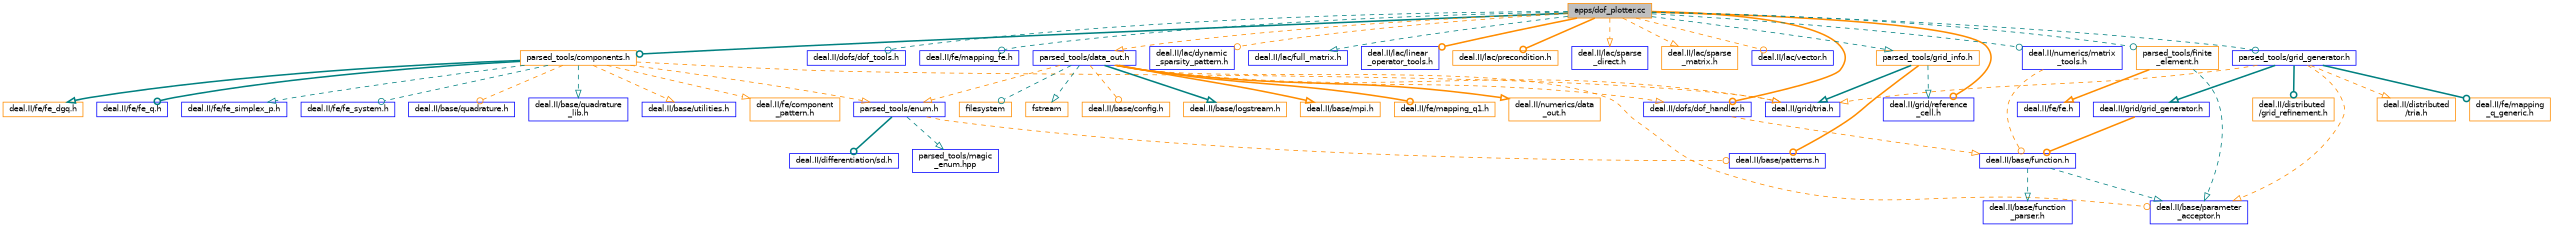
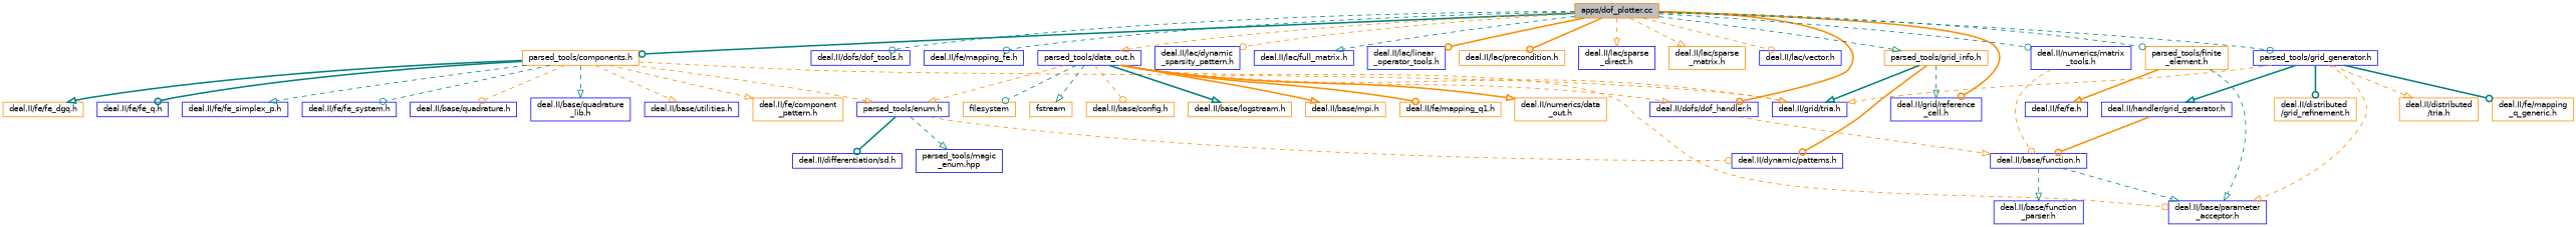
  digraph {
    node [color=blue fontname=Helvetica fontsize=10 shape=record]
    edge [arrowhead=onormal color=darkorange fontname=Helvetica fontsize=10 labelfontname=Helvetica labelfontsize=10 style=dashed]
    n1 [color=darkorange fillcolor=grey75 fontcolor=black height=0.2 label="apps/dof_plotter.cc" style=filled width=0.4]
    n2 [height=0.2 label="deal.II/dofs/dof_handler.h" width=0.4]
    n3 [height=0.2 label="deal.II/dofs/dof_tools.h" width=0.4]
    n4 [height=0.2 label="deal.II/fe/mapping_fe.h" width=0.4]
    n5 [height=0.2 label="deal.II/grid/reference\l_cell.h" width=0.4]
    n6 [height=0.2 label="deal.II/lac/dynamic\l_sparsity_pattern.h" width=0.4]
    n7 [height=0.2 label="deal.II/lac/full_matrix.h" width=0.4]
    n8 [height=0.2 label="deal.II/lac/linear\l_operator_tools.h" width=0.4]
    n9 [color=darkorange height=0.2 label="deal.II/lac/precondition.h" width=0.4]
    n10 [height=0.2 label="deal.II/lac/sparse\l_direct.h" width=0.4]
    n11 [color=darkorange height=0.2 label="deal.II/lac/sparse\l_matrix.h" width=0.4]
    n12 [height=0.2 label="deal.II/lac/vector.h" width=0.4]
    n13 [height=0.2 label="deal.II/numerics/matrix\l_tools.h" width=0.4]
    n14 [color=darkorange height=0.2 label="parsed_tools/components.h" width=0.4]
    n15 [height=0.2 label="parsed_tools/data_out.h" width=0.4]
    n16 [color=darkorange height=0.2 label="parsed_tools/finite\l_element.h" width=0.4]
    n17 [height=0.2 label="parsed_tools/grid_generator.h" width=0.4]
    n18 [color=darkorange height=0.2 label="parsed_tools/grid_info.h" width=0.4]
    n19 [height=0.2 label="deal.II/base/function.h" width=0.4]
    n20 [height=0.2 label="deal.II/base/quadrature.h" width=0.4]
    n21 [height=0.2 label="deal.II/base/quadrature\l_lib.h" width=0.4]
    n22 [height=0.2 label="deal.II/base/utilities.h" width=0.4]
    n23 [color=darkorange height=0.2 label="deal.II/fe/component\l_pattern.h" width=0.4]
    n24 [color=darkorange height=0.2 label="deal.II/fe/fe_dgq.h" width=0.4]
    n25 [height=0.2 label="deal.II/fe/fe_q.h" width=0.4]
    n26 [height=0.2 label="deal.II/fe/fe_simplex_p.h" width=0.4]
    n27 [height=0.2 label="deal.II/fe/fe_system.h" width=0.4]
    n28 [height=0.2 label="deal.II/grid/tria.h" width=0.4]
    n29 [height=0.2 label="parsed_tools/enum.h" width=0.4]
    n30 [height=0.2 label="deal.II/base/parameter\l_acceptor.h" width=0.4]
    n31 [color=darkorange height=0.2 label="deal.II/base/config.h" width=0.4]
    n32 [color=darkorange height=0.2 label="deal.II/base/logstream.h" width=0.4]
    n33 [color=darkorange height=0.2 label="deal.II/base/mpi.h" width=0.4]
    n34 [color=darkorange height=0.2 label="deal.II/fe/mapping_q1.h" width=0.4]
    n35 [color=darkorange height=0.2 label="deal.II/numerics/data\l_out.h" width=0.4]
    n36 [color=darkorange height=0.2 label=filesystem width=0.4]
    n37 [color=darkorange height=0.2 label=fstream width=0.4]
    n38 [height=0.2 label="deal.II/fe/fe.h" width=0.4]
    n39 [color=darkorange height=0.2 label="deal.II/distributed\l/grid_refinement.h" width=0.4]
    n40 [color=darkorange height=0.2 label="deal.II/distributed\l/tria.h" width=0.4]
    n41 [color=darkorange height=0.2 label="deal.II/fe/mapping\l_q_generic.h" width=0.4]
-   n42 [height=0.2 label="deal.II/grid/grid_generator.h" width=0.4]
-   n43 [height=0.2 label="deal.II/base/patterns.h" width=0.4]
+   n42 [height=0.2 label="deal.II/handler/grid_generator.h" width=0.4]
+   n43 [height=0.2 label="deal.II/dynamic/patterns.h" width=0.4]
    n44 [height=0.2 label="deal.II/base/function\l_parser.h" width=0.4]
    n45 [height=0.2 label="deal.II/differentiation/sd.h" width=0.4]
    n46 [height=0.2 label="parsed_tools/magic\l_enum.hpp" width=0.4]
    n1 -> n2 [arrowhead=odot style=bold]
    n1 -> n3 [arrowhead=odot color=teal]
    n1 -> n4 [arrowhead=odot color=teal]
    n1 -> n5 [arrowhead=odot style=bold]
    n1 -> n6 [arrowhead=odot]
    n1 -> n7 [color=teal]
    n1 -> n8 [arrowhead=odot style=bold]
    n1 -> n9 [arrowhead=odot style=bold]
    n1 -> n10
    n1 -> n11
    n1 -> n12 [arrowhead=odot]
    n1 -> n13 [arrowhead=odot color=teal]
    n1 -> n14 [arrowhead=odot color=teal style=bold]
    n1 -> n15
    n1 -> n16 [arrowhead=odot color=teal]
    n1 -> n17 [arrowhead=odot color=teal]
    n1 -> n18 [color=teal]
    n2 -> n19
    n13 -> n19 [arrowhead=odot]
    n14 -> n20 [arrowhead=odot]
    n14 -> n21 [color=teal]
    n14 -> n22
    n14 -> n23
    n14 -> n24 [color=teal style=bold]
    n14 -> n25 [arrowhead=odot color=teal style=bold]
    n14 -> n26 [color=teal]
    n14 -> n27 [arrowhead=odot color=teal]
    n14 -> n28
    n14 -> n29
    n15 -> n2
    n15 -> n28
    n15 -> n29
    n15 -> n30 [arrowhead=odot]
    n15 -> n31 [arrowhead=odot]
    n15 -> n32 [color=teal style=bold]
    n15 -> n33 [style=bold]
    n15 -> n34 [arrowhead=odot style=bold]
    n15 -> n35 [style=bold]
    n15 -> n36 [arrowhead=odot color=teal]
    n15 -> n37 [color=teal]
    n16 -> n30 [color=teal]
    n16 -> n38 [style=bold]
    n17 -> n28
    n17 -> n30
    n17 -> n39 [arrowhead=odot color=teal style=bold]
    n17 -> n40
    n17 -> n41 [arrowhead=odot color=teal style=bold]
    n17 -> n42 [color=teal style=bold]
    n18 -> n5 [color=teal]
    n18 -> n28 [color=teal style=bold]
    n18 -> n43 [arrowhead=odot style=bold]
    n19 -> n30 [color=teal]
    n19 -> n44 [color=teal]
    n29 -> n43 [arrowhead=odot]
    n29 -> n45 [arrowhead=odot color=teal style=bold]
    n29 -> n46 [color=teal]
    n42 -> n19 [arrowhead=odot style=bold]
  }
